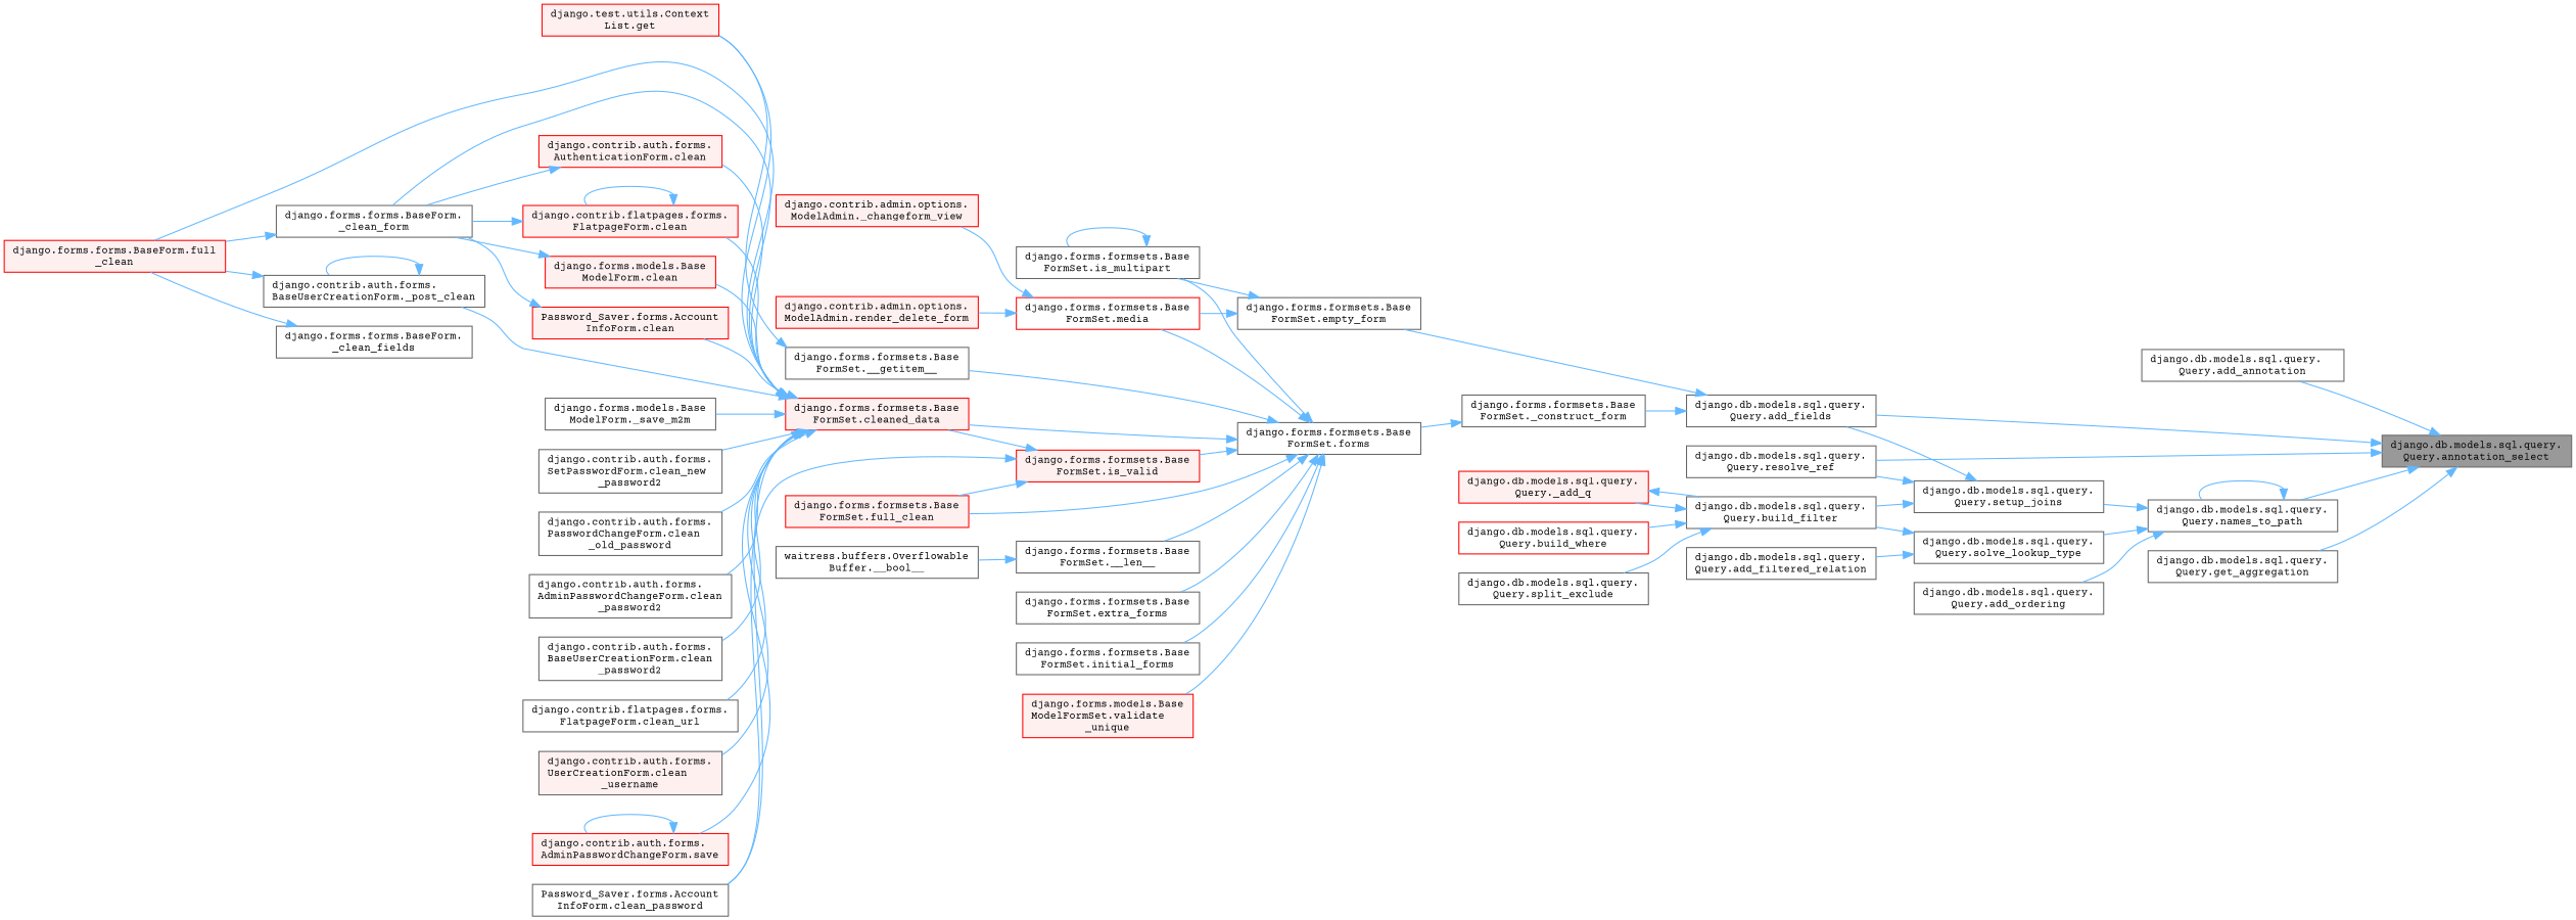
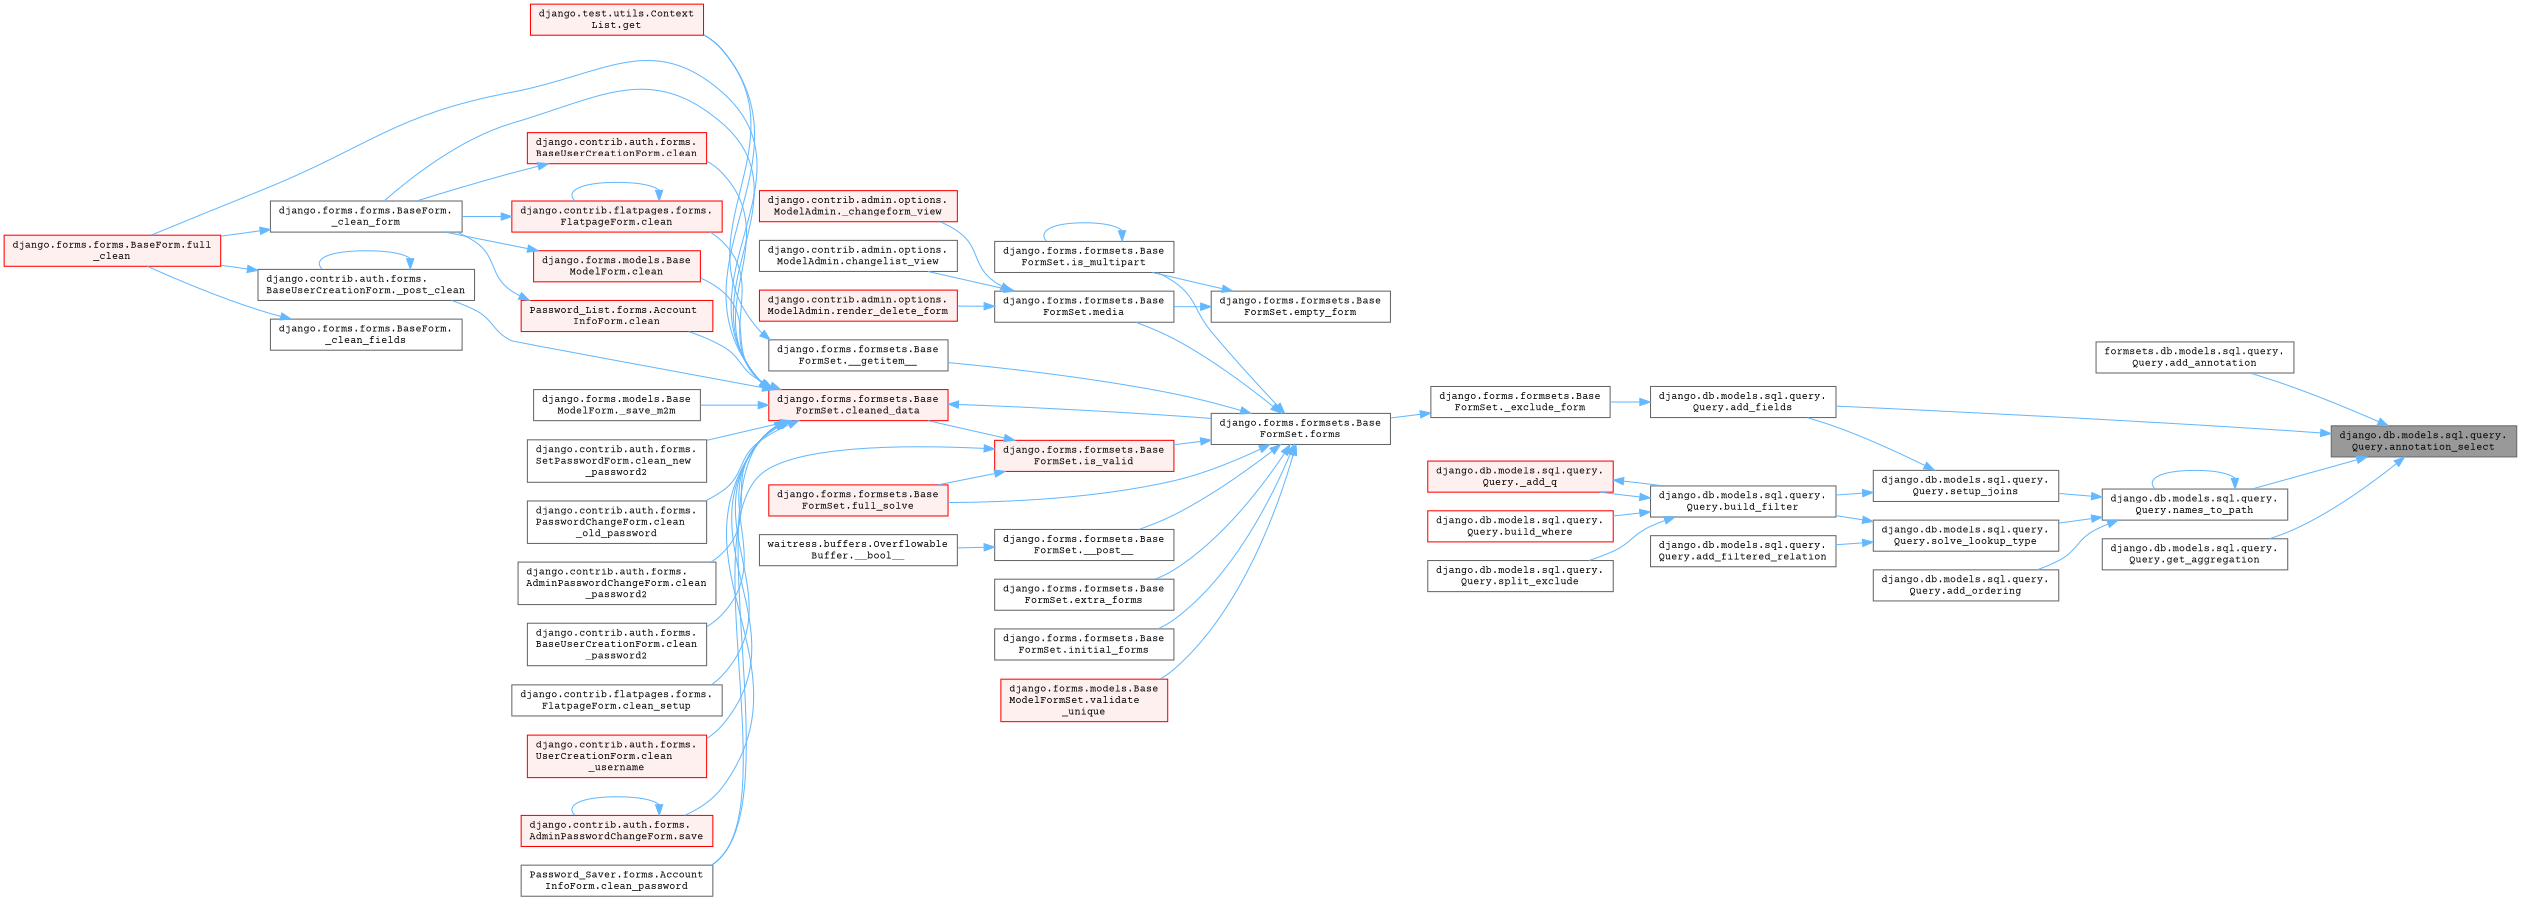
  digraph {
    fontname="Courier Prime"
    rankdir=RL
    node [color=grey40 fillcolor=white fontname="Courier Prime" fontsize=10 shape=box style=filled]
    edge [color=steelblue1 dir=back fontname="Courier Prime" fontsize=10 labelfontname=Helvetica labelfontsize=10 style=solid]
    n1 [color=gray40 fillcolor=grey60 fontcolor=black height=0.2 label="django.db.models.sql.query.\lQuery.annotation_select" width=0.4]
-   n2 [height=0.2 label="django.db.models.sql.query.\lQuery.add_annotation" width=0.4]
+   n2 [height=0.2 label="formsets.db.models.sql.query.\lQuery.add_annotation" width=0.4]
    n3 [height=0.2 label="django.db.models.sql.query.\lQuery.add_fields" width=0.4]
    n4 [height=0.2 label="django.db.models.sql.query.\lQuery.get_aggregation" width=0.4]
    n5 [height=0.2 label="django.db.models.sql.query.\lQuery.names_to_path" width=0.4]
-   n6 [height=0.2 label="django.db.models.sql.query.\lQuery.resolve_ref" width=0.4]
-   n7 [height=0.2 label="django.forms.formsets.Base\lFormSet._construct_form" width=0.4]
+   n7 [height=0.2 label="django.forms.formsets.Base\lFormSet._exclude_form" width=0.4]
    n8 [height=0.2 label="django.forms.formsets.Base\lFormSet.empty_form" width=0.4]
    n9 [height=0.2 label="django.db.models.sql.query.\lQuery.add_ordering" width=0.4]
    n10 [height=0.2 label="django.db.models.sql.query.\lQuery.setup_joins" width=0.4]
    n11 [height=0.2 label="django.db.models.sql.query.\lQuery.solve_lookup_type" width=0.4]
    n12 [height=0.2 label="django.forms.formsets.Base\lFormSet.forms" width=0.4]
    n13 [height=0.2 label="django.forms.formsets.Base\lFormSet.is_multipart" width=0.4]
-   n14 [color=red height=0.2 label="django.forms.formsets.Base\lFormSet.media" width=0.4]
+   n14 [height=0.2 label="django.forms.formsets.Base\lFormSet.media" width=0.4]
    n15 [height=0.2 label="django.forms.formsets.Base\lFormSet.__getitem__" width=0.4]
-   n16 [height=0.2 label="django.forms.formsets.Base\lFormSet.__len__" width=0.4]
+   n16 [height=0.2 label="django.forms.formsets.Base\lFormSet.__post__" width=0.4]
    n17 [color=red fillcolor="#FFF0F0" height=0.2 label="django.forms.formsets.Base\lFormSet.cleaned_data" width=0.4]
    n18 [height=0.2 label="django.forms.formsets.Base\lFormSet.extra_forms" width=0.4]
-   n19 [color=red fillcolor="#FFF0F0" height=0.2 label="django.forms.formsets.Base\lFormSet.full_clean" width=0.4]
+   n19 [color=red fillcolor="#FFF0F0" height=0.2 label="django.forms.formsets.Base\lFormSet.full_solve" width=0.4]
    n20 [height=0.2 label="django.forms.formsets.Base\lFormSet.initial_forms" width=0.4]
    n21 [color=red fillcolor="#FFF0F0" height=0.2 label="django.forms.formsets.Base\lFormSet.is_valid" width=0.4]
    n22 [color=red fillcolor="#FFF0F0" height=0.2 label="django.forms.models.Base\lModelFormSet.validate\l_unique" width=0.4]
    n23 [color=red fillcolor="#FFF0F0" height=0.2 label="django.test.utils.Context\lList.get" width=0.4]
    n24 [height=0.2 label="waitress.buffers.Overflowable\lBuffer.__bool__" width=0.4]
    n25 [color=red fillcolor="#FFF0F0" height=0.2 label="django.forms.forms.BaseForm.full\l_clean" width=0.4]
    n26 [height=0.2 label="django.forms.forms.BaseForm.\l_clean_form" width=0.4]
    n27 [height=0.2 label="django.contrib.auth.forms.\lBaseUserCreationForm._post_clean" width=0.4]
    n28 [height=0.2 label="django.forms.models.Base\lModelForm._save_m2m" width=0.4]
-   n29 [color=red fillcolor="#FFF0F0" height=0.2 label="django.contrib.auth.forms.\lAuthenticationForm.clean" width=0.4]
+   n29 [color=red fillcolor="#FFF0F0" height=0.2 label="django.contrib.auth.forms.\lBaseUserCreationForm.clean" width=0.4]
    n30 [color=red fillcolor="#FFF0F0" height=0.2 label="django.contrib.flatpages.forms.\lFlatpageForm.clean" width=0.4]
    n31 [color=red fillcolor="#FFF0F0" height=0.2 label="django.forms.models.Base\lModelForm.clean" width=0.4]
-   n32 [color=red fillcolor="#FFF0F0" height=0.2 label="Password_Saver.forms.Account\lInfoForm.clean" width=0.4]
+   n32 [color=red fillcolor="#FFF0F0" height=0.2 label="Password_List.forms.Account\lInfoForm.clean" width=0.4]
    n33 [height=0.2 label="django.contrib.auth.forms.\lSetPasswordForm.clean_new\l_password2" width=0.4]
    n34 [height=0.2 label="django.contrib.auth.forms.\lPasswordChangeForm.clean\l_old_password" width=0.4]
    n35 [height=0.2 label="Password_Saver.forms.Account\lInfoForm.clean_password" width=0.4]
    n36 [height=0.2 label="django.contrib.auth.forms.\lAdminPasswordChangeForm.clean\l_password2" width=0.4]
    n37 [height=0.2 label="django.contrib.auth.forms.\lBaseUserCreationForm.clean\l_password2" width=0.4]
-   n38 [height=0.2 label="django.contrib.flatpages.forms.\lFlatpageForm.clean_url" width=0.4]
-   n39 [fillcolor="#FFF0F0" height=0.2 label="django.contrib.auth.forms.\lUserCreationForm.clean\l_username" width=0.4]
+   n38 [height=0.2 label="django.contrib.flatpages.forms.\lFlatpageForm.clean_setup" width=0.4]
+   n39 [color=red fillcolor="#FFF0F0" height=0.2 label="django.contrib.auth.forms.\lUserCreationForm.clean\l_username" width=0.4]
    n40 [color=red fillcolor="#FFF0F0" height=0.2 label="django.contrib.auth.forms.\lAdminPasswordChangeForm.save" width=0.4]
    n41 [color=red fillcolor="#FFF0F0" height=0.2 label="django.contrib.admin.options.\lModelAdmin._changeform_view" width=0.4]
+   n42 [height=0.2 label="django.contrib.admin.options.\lModelAdmin.changelist_view" width=0.4]
    n43 [color=red fillcolor="#FFF0F0" height=0.2 label="django.contrib.admin.options.\lModelAdmin.render_delete_form" width=0.4]
    n44 [height=0.2 label="django.forms.forms.BaseForm.\l_clean_fields" width=0.4]
    n45 [height=0.2 label="django.db.models.sql.query.\lQuery.build_filter" width=0.4]
    n46 [height=0.2 label="django.db.models.sql.query.\lQuery.add_filtered_relation" width=0.4]
    n47 [color=red fillcolor="#FFF0F0" height=0.2 label="django.db.models.sql.query.\lQuery._add_q" width=0.4]
    n48 [color=red height=0.2 label="django.db.models.sql.query.\lQuery.build_where" width=0.4]
    n49 [height=0.2 label="django.db.models.sql.query.\lQuery.split_exclude" width=0.4]
    n1 -> n2
    n1 -> n3
    n1 -> n4
    n1 -> n5
-   n1 -> n6
    n3 -> n7
-   n3 -> n8
    n5 -> n5
    n5 -> n9
    n5 -> n10
    n5 -> n11
    n7 -> n12
    n8 -> n13
    n8 -> n14
    n10 -> n3
-   n10 -> n6
    n10 -> n45
    n11 -> n45
    n11 -> n46
    n12 -> n13
    n12 -> n14
    n12 -> n15
    n12 -> n16
-   n12 -> n17
+   n17 -> n12
    n12 -> n18
    n12 -> n19
    n12 -> n20
    n12 -> n21
    n12 -> n22
    n13 -> n13
    n14 -> n41
+   n14 -> n42
    n14 -> n43
    n15 -> n23
    n16 -> n24
    n17 -> n23
    n17 -> n25
    n17 -> n26
    n17 -> n27
    n17 -> n28
    n17 -> n29
    n17 -> n30
    n17 -> n31
    n17 -> n32
    n17 -> n33
    n17 -> n34
    n17 -> n35
    n17 -> n36
    n17 -> n37
    n17 -> n38
    n17 -> n39
    n17 -> n40
    n21 -> n17
    n21 -> n19
    n21 -> n35
    n26 -> n25
    n27 -> n25
    n27 -> n27
    n29 -> n26
    n30 -> n26
    n30 -> n30
    n31 -> n26
    n32 -> n26
    n40 -> n40
    n44 -> n25
    n45 -> n47
    n45 -> n48
    n45 -> n49
    n47 -> n45
  }
